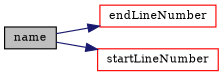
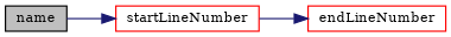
  digraph {
    fontname="DejaVu Serif"
    rankdir=LR
    node [color=red fontname="DejaVu Serif" fontsize=10 shape=record]
    edge [color=midnightblue fontname="DejaVu Serif" fontsize=10 labelfontname=Helvetica labelfontsize=10 style=solid]
    n1 [color=black fillcolor=grey75 fontcolor=black height=0.2 label=name style=filled width=0.4]
    n2 [height=0.2 label=endLineNumber width=0.4]
    n3 [height=0.2 label=startLineNumber width=0.4]
-   n1 -> n2
+   n3 -> n2
    n1 -> n3
  }
